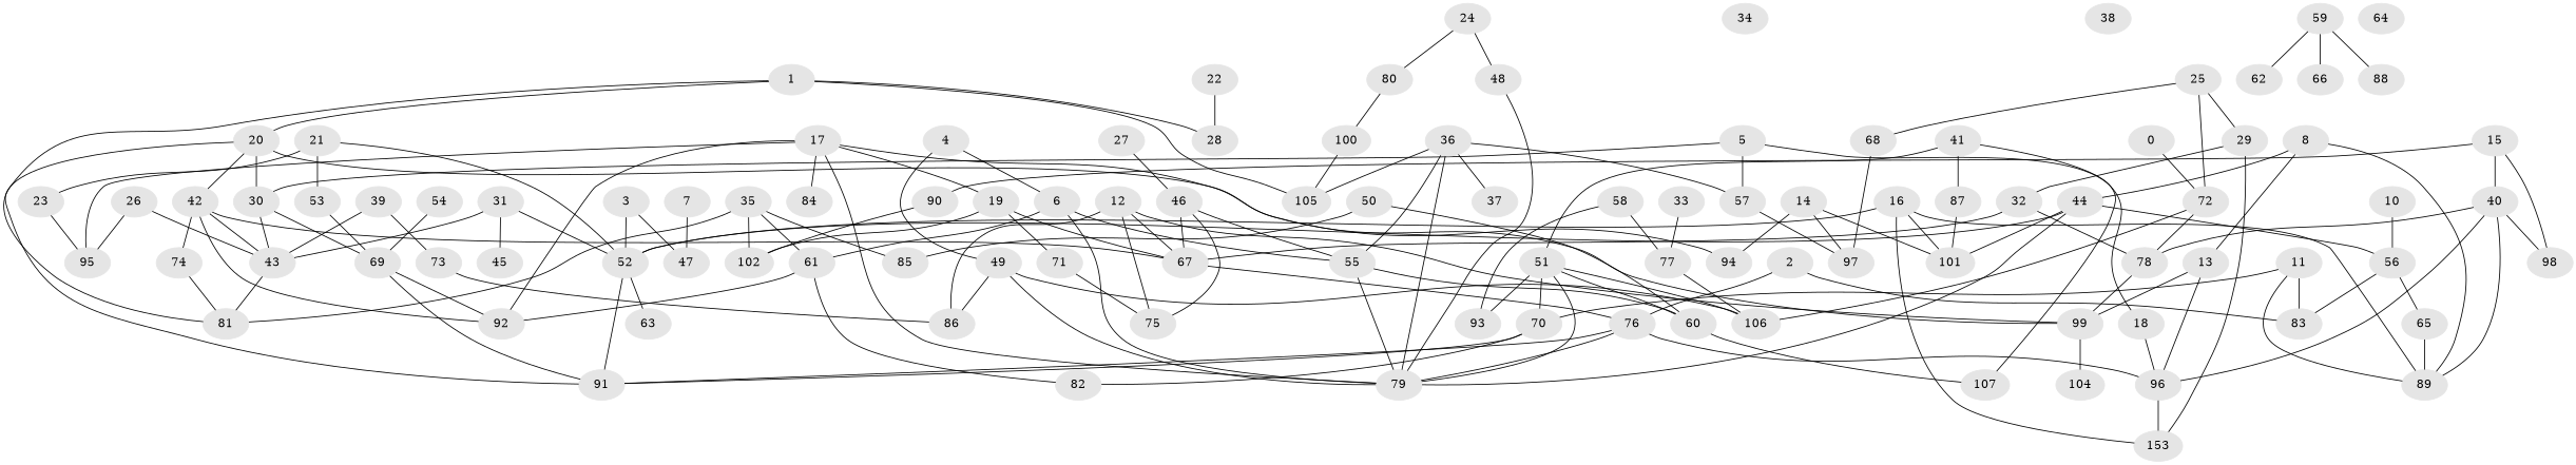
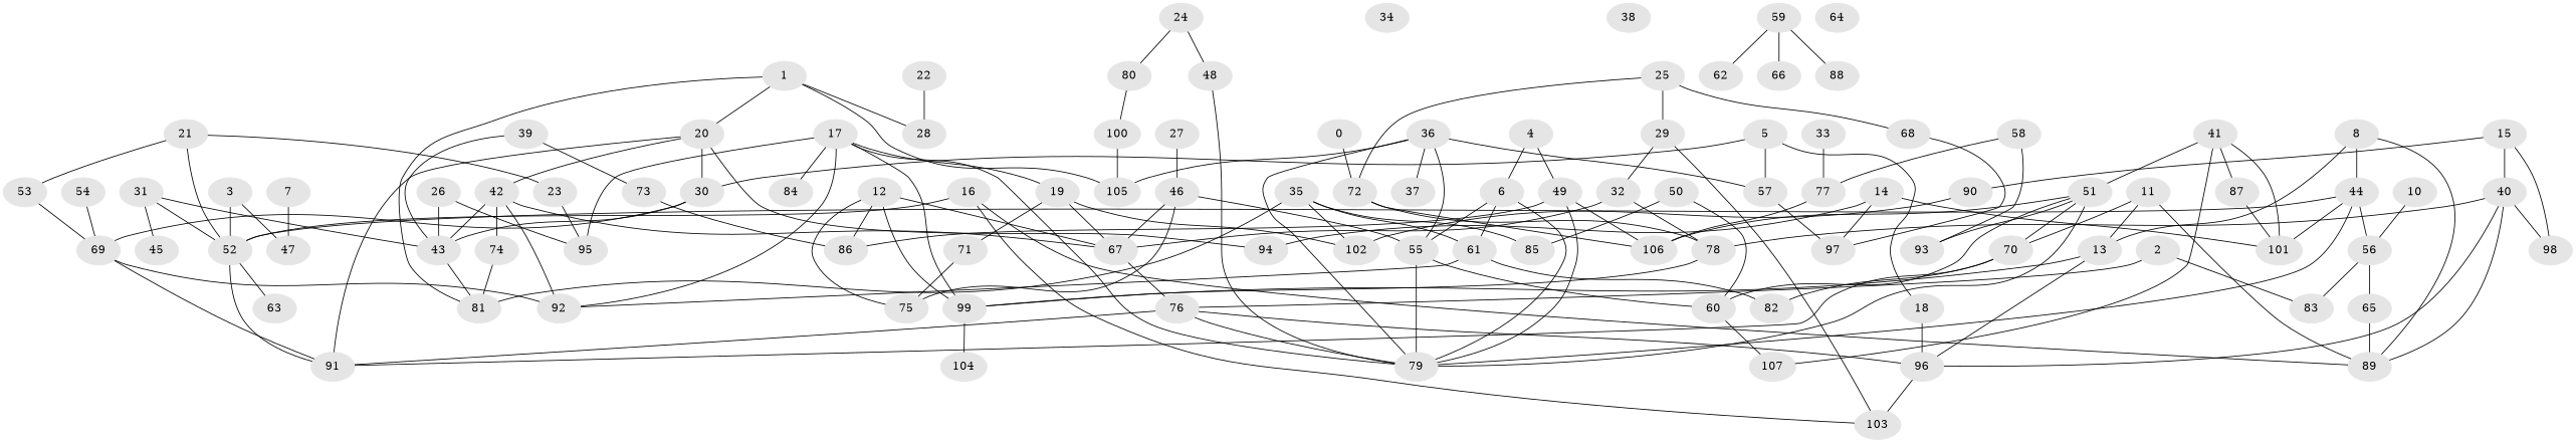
  graph {
    node [color=gray90 style=filled]
    1
    20
    28
    81
    105
    30
    94
    42
    91
    2
    76
    83
    79
    96
    3
    47
    52
    63
    4
    6
    49
    61
    55
    86
    106
    5
    18
    57
    43
    69
    97
    48
    92
    82
    7
    8
    13
    44
    89
    99
    56
    101
    n43 [label=0]
    72
    78
    10
    65
    11
    70
    12
    67
    75
    104
-   103 [label=153]
+   103
    14
    15
    90
    98
    40
    102
    16
    17
    19
    84
    95
    71
    74
    21
    23
    53
    22
    24
    80
    100
    25
    29
    68
    32
    26
    27
    46
    31
    45
    33
    77
    34
    35
    85
    36
    37
    60
    38
    39
    73
    41
    51
    87
    107
    93
    50
    54
    58
    59
    62
    66
    88
    64
    1 -- 20
    1 -- 28
    1 -- 81
    1 -- 105
    20 -- 30
    20 -- 94
    20 -- 42
    20 -- 91
    30 -- 43
    30 -- 69
    42 -- 43
    42 -- 92
    42 -- 67
    42 -- 74
    2 -- 76
    2 -- 83
    76 -- 91
    76 -- 79
    76 -- 96
    96 -- 103
    3 -- 47
    3 -- 52
    52 -- 91
    52 -- 63
    4 -- 6
    4 -- 49
    6 -- 79
    6 -- 61
    6 -- 55
    49 -- 79
    49 -- 86
    49 -- 106
    61 -- 92
    61 -- 82
    55 -- 79
    55 -- 60
    5 -- 30
    5 -- 18
    5 -- 57
    18 -- 96
    57 -- 97
    43 -- 81
    69 -- 91
    69 -- 92
    48 -- 79
    7 -- 47
    8 -- 13
    8 -- 44
    8 -- 89
    13 -- 96
    13 -- 99
    44 -- 79
    44 -- 52
    44 -- 56
    44 -- 101
    99 -- 104
    56 -- 83
    56 -- 65
    n43 -- 72
    72 -- 106
    72 -- 78
    78 -- 99
    10 -- 56
    65 -- 89
-   11 -- 83
+   11 -- 13
    11 -- 89
    11 -- 70
    70 -- 91
    70 -- 82
    12 -- 86
    12 -- 99
    12 -- 67
    12 -- 75
    67 -- 76
    14 -- 94
    14 -- 97
    14 -- 101
    15 -- 90
    15 -- 98
    15 -- 40
    90 -- 102
    40 -- 96
    40 -- 89
    40 -- 78
    40 -- 98
    16 -- 52
    16 -- 89
-   16 -- 101
+   41 -- 101
    16 -- 103
    17 -- 79
    17 -- 92
    17 -- 99
    17 -- 19
    17 -- 84
    17 -- 95
    19 -- 67
    19 -- 102
    19 -- 71
    71 -- 75
    74 -- 81
    21 -- 52
    21 -- 23
    21 -- 53
    23 -- 95
    53 -- 69
    22 -- 28
    24 -- 48
    24 -- 80
    80 -- 100
    100 -- 105
    25 -- 72
    25 -- 29
    25 -- 68
    29 -- 103
    29 -- 32
    68 -- 97
    32 -- 78
    32 -- 67
    26 -- 43
    26 -- 95
    27 -- 46
    46 -- 55
    46 -- 67
    46 -- 75
    31 -- 52
    31 -- 43
    31 -- 45
    33 -- 77
    77 -- 106
    35 -- 81
    35 -- 61
    35 -- 102
    35 -- 85
    36 -- 105
    36 -- 79
    36 -- 55
    36 -- 57
    36 -- 37
    60 -- 107
    39 -- 43
    39 -- 73
    73 -- 86
    41 -- 51
    41 -- 87
    41 -- 107
    51 -- 79
    51 -- 106
    51 -- 70
    51 -- 60
    51 -- 93
    87 -- 101
    50 -- 85
    50 -- 60
    54 -- 69
    58 -- 77
    58 -- 93
    59 -- 62
    59 -- 66
    59 -- 88
  }
